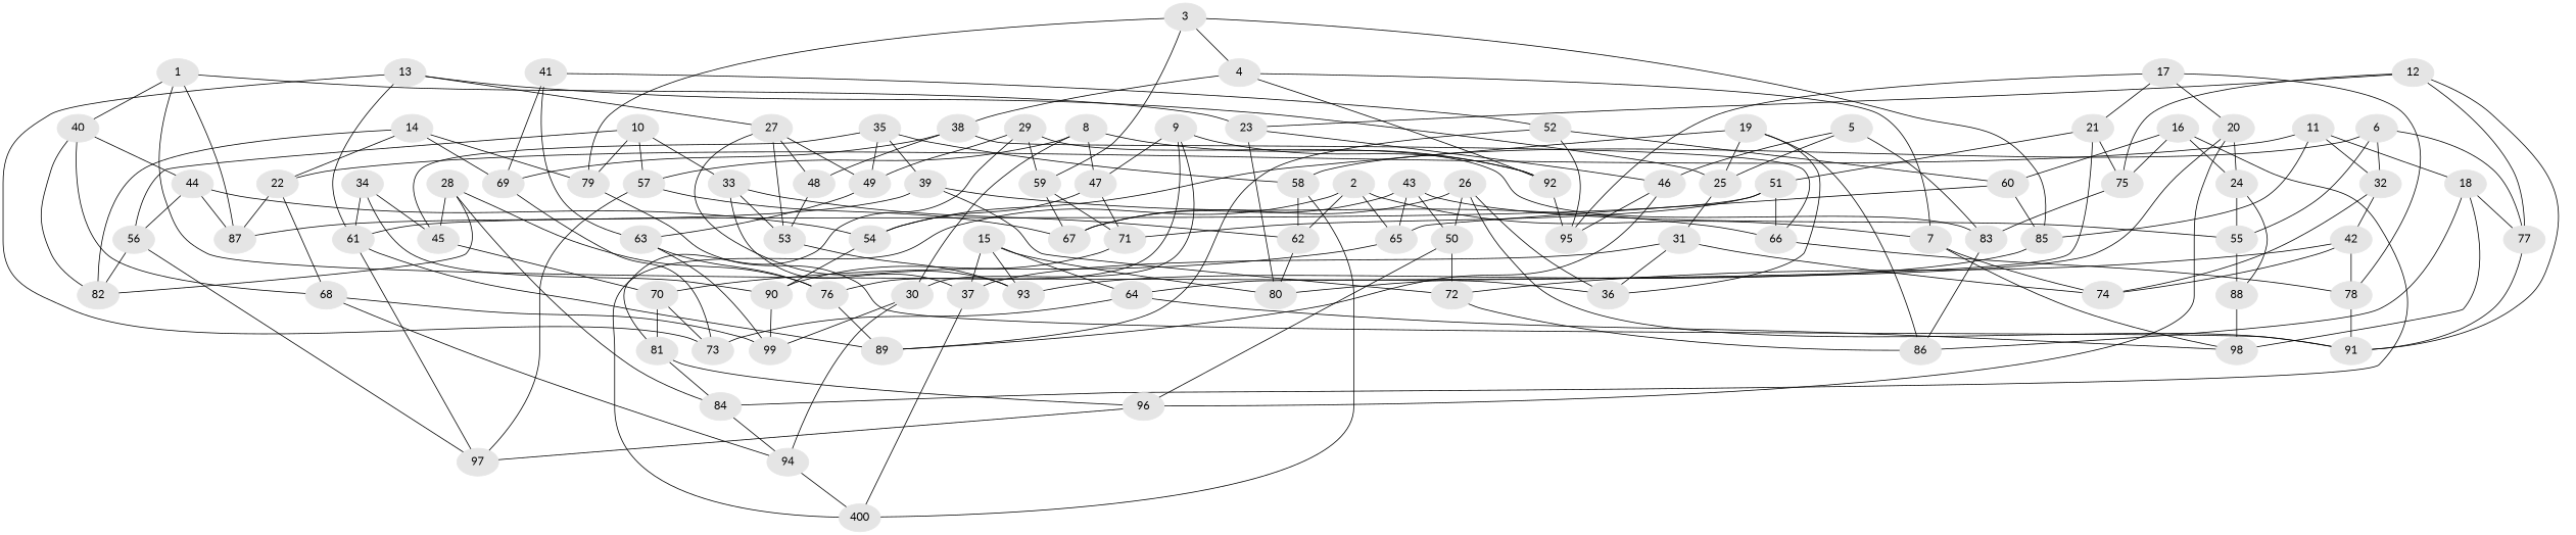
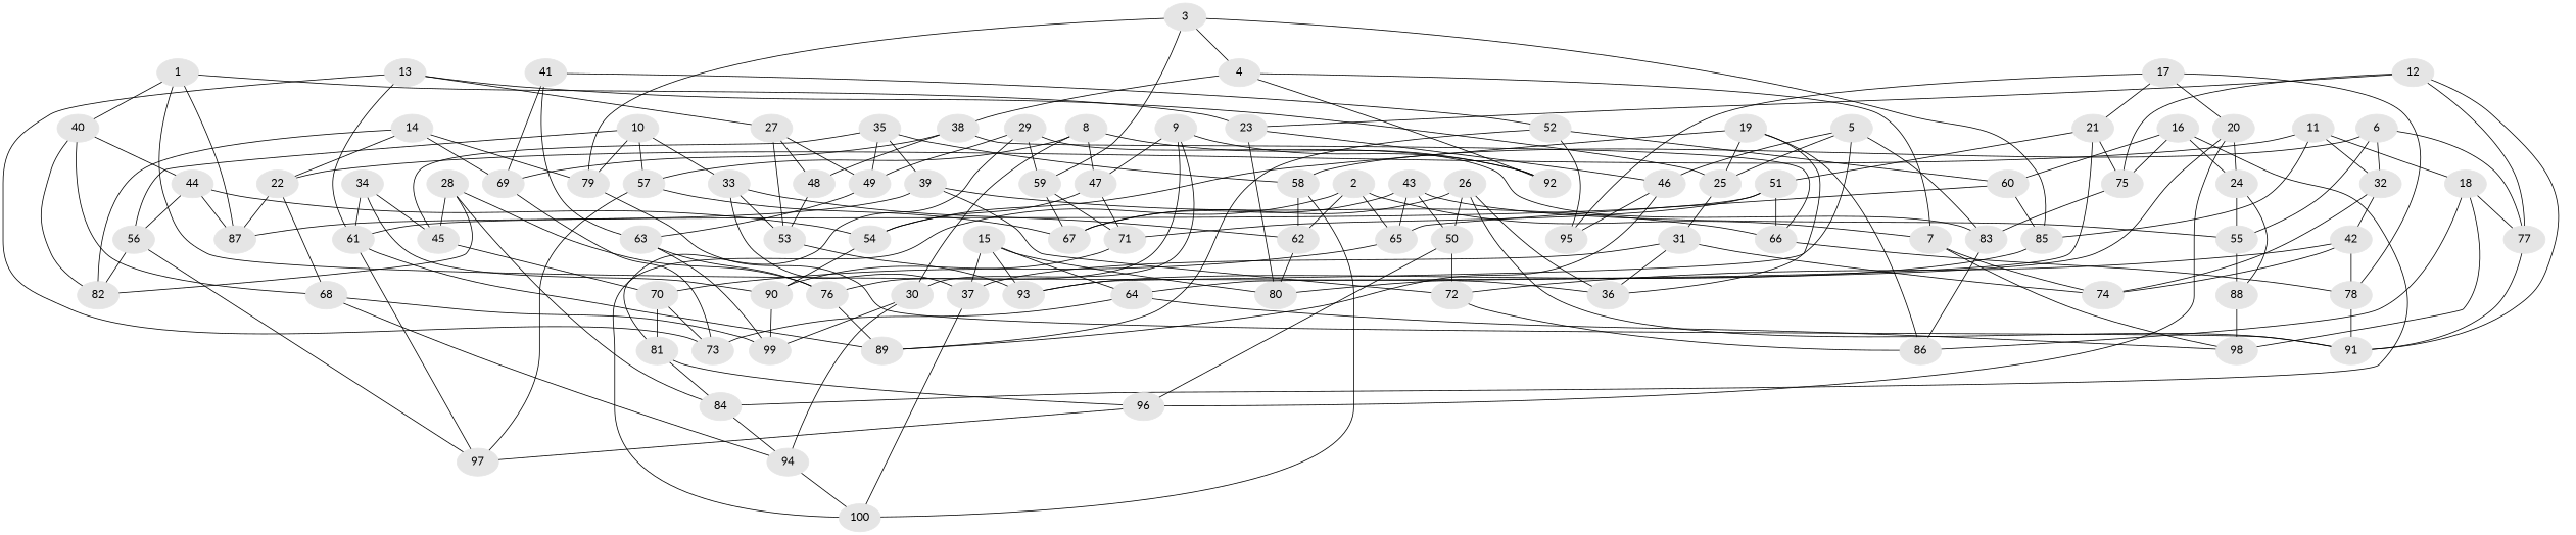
  graph {
    fontname=Lato
    node [color=gray90 fontname=Lato style=filled]
    edge [fontname=Lato]
    1
    23
    36
    40
    87
    46
    80
    82
    68
    44
    2
    7
    62
    65
-   100 [label=400]
+   100
    74
    98
    70
    3
    4
    59
    79
    85
    38
    92
    67
    71
    91
    93
    69
    48
    66
    95
    5
    25
    83
    31
    89
    86
    6
    32
    55
    58
    77
    42
    88
    8
    30
    47
    57
    94
    99
    54
    97
    9
    76
    10
    33
    56
    37
    53
    11
    18
    22
    12
    75
    13
    27
    61
    73
    49
    14
    15
    64
    16
    24
    60
    84
    17
    20
    21
    78
    96
    51
    19
    90
    26
    50
    72
    63
    28
    45
    29
    81
    34
    35
    39
    41
    52
    43
    1 -- 23
    1 -- 36
    1 -- 40
    1 -- 87
    23 -- 46
    23 -- 80
    40 -- 82
    40 -- 68
    40 -- 44
    46 -- 95
    46 -- 89
    68 -- 94
    68 -- 99
    44 -- 87
    44 -- 54
    44 -- 56
    2 -- 7
    2 -- 62
    2 -- 65
    2 -- 100
    7 -- 74
    7 -- 98
    62 -- 80
    65 -- 70
    70 -- 73
    70 -- 81
    3 -- 4
    3 -- 59
    3 -- 79
    3 -- 85
    4 -- 7
    4 -- 38
    4 -- 92
    59 -- 67
    59 -- 71
    79 -- 91
    85 -- 93
    38 -- 69
    38 -- 48
    38 -- 66
-   92 -- 95
    71 -- 90
    69 -- 73
    48 -- 53
    66 -- 78
    5 -- 46
-   27 -- 93
+   5 -- 93
    5 -- 25
    5 -- 83
    25 -- 31
    83 -- 86
    31 -- 36
    31 -- 74
    31 -- 37
    6 -- 32
    6 -- 55
    6 -- 58
    6 -- 77
    32 -- 74
    32 -- 42
    55 -- 88
    58 -- 62
    58 -- 100
    77 -- 91
    42 -- 74
    42 -- 78
    42 -- 72
    88 -- 98
    8 -- 92
    8 -- 30
    8 -- 47
    8 -- 57
    30 -- 94
    30 -- 99
    47 -- 71
    47 -- 54
    57 -- 67
    57 -- 97
    94 -- 100
    54 -- 90
    9 -- 92
    9 -- 30
    9 -- 47
    9 -- 76
    76 -- 89
    10 -- 79
    10 -- 57
    10 -- 33
    10 -- 56
    33 -- 62
    33 -- 37
    33 -- 53
    56 -- 82
    56 -- 97
    37 -- 100
    53 -- 93
    11 -- 85
    11 -- 32
    11 -- 18
    11 -- 22
    18 -- 98
    18 -- 86
    18 -- 77
    22 -- 87
    22 -- 68
    12 -- 23
    12 -- 91
    12 -- 77
    12 -- 75
    75 -- 83
    13 -- 25
    13 -- 27
    13 -- 61
    13 -- 73
    27 -- 48
    27 -- 53
    27 -- 49
    61 -- 89
    61 -- 97
    49 -- 63
    14 -- 82
    14 -- 79
    14 -- 69
    14 -- 22
    15 -- 80
    15 -- 93
    15 -- 37
    15 -- 64
    64 -- 98
    64 -- 73
    16 -- 75
    16 -- 24
    16 -- 60
    16 -- 84
    24 -- 55
    24 -- 88
    60 -- 65
    60 -- 85
    84 -- 94
    17 -- 95
    17 -- 20
    17 -- 21
    17 -- 78
    20 -- 80
    20 -- 24
    20 -- 96
    21 -- 75
    21 -- 64
    21 -- 51
    78 -- 91
    96 -- 97
    51 -- 71
    51 -- 66
    51 -- 61
    19 -- 36
    19 -- 25
    19 -- 86
    19 -- 54
    90 -- 99
    26 -- 36
    26 -- 67
    26 -- 91
    26 -- 50
    50 -- 96
    50 -- 72
    72 -- 86
    63 -- 99
    63 -- 76
    28 -- 82
    28 -- 76
    28 -- 84
    28 -- 45
    45 -- 70
    29 -- 59
    29 -- 83
    29 -- 49
    29 -- 81
    81 -- 84
    81 -- 96
    34 -- 61
    34 -- 90
    34 -- 45
    35 -- 58
    35 -- 49
    35 -- 45
    35 -- 39
    39 -- 87
    39 -- 66
    39 -- 72
    41 -- 69
    41 -- 63
    41 -- 52
    52 -- 95
    52 -- 89
    52 -- 60
    43 -- 65
    43 -- 67
    43 -- 55
    43 -- 50
  }
